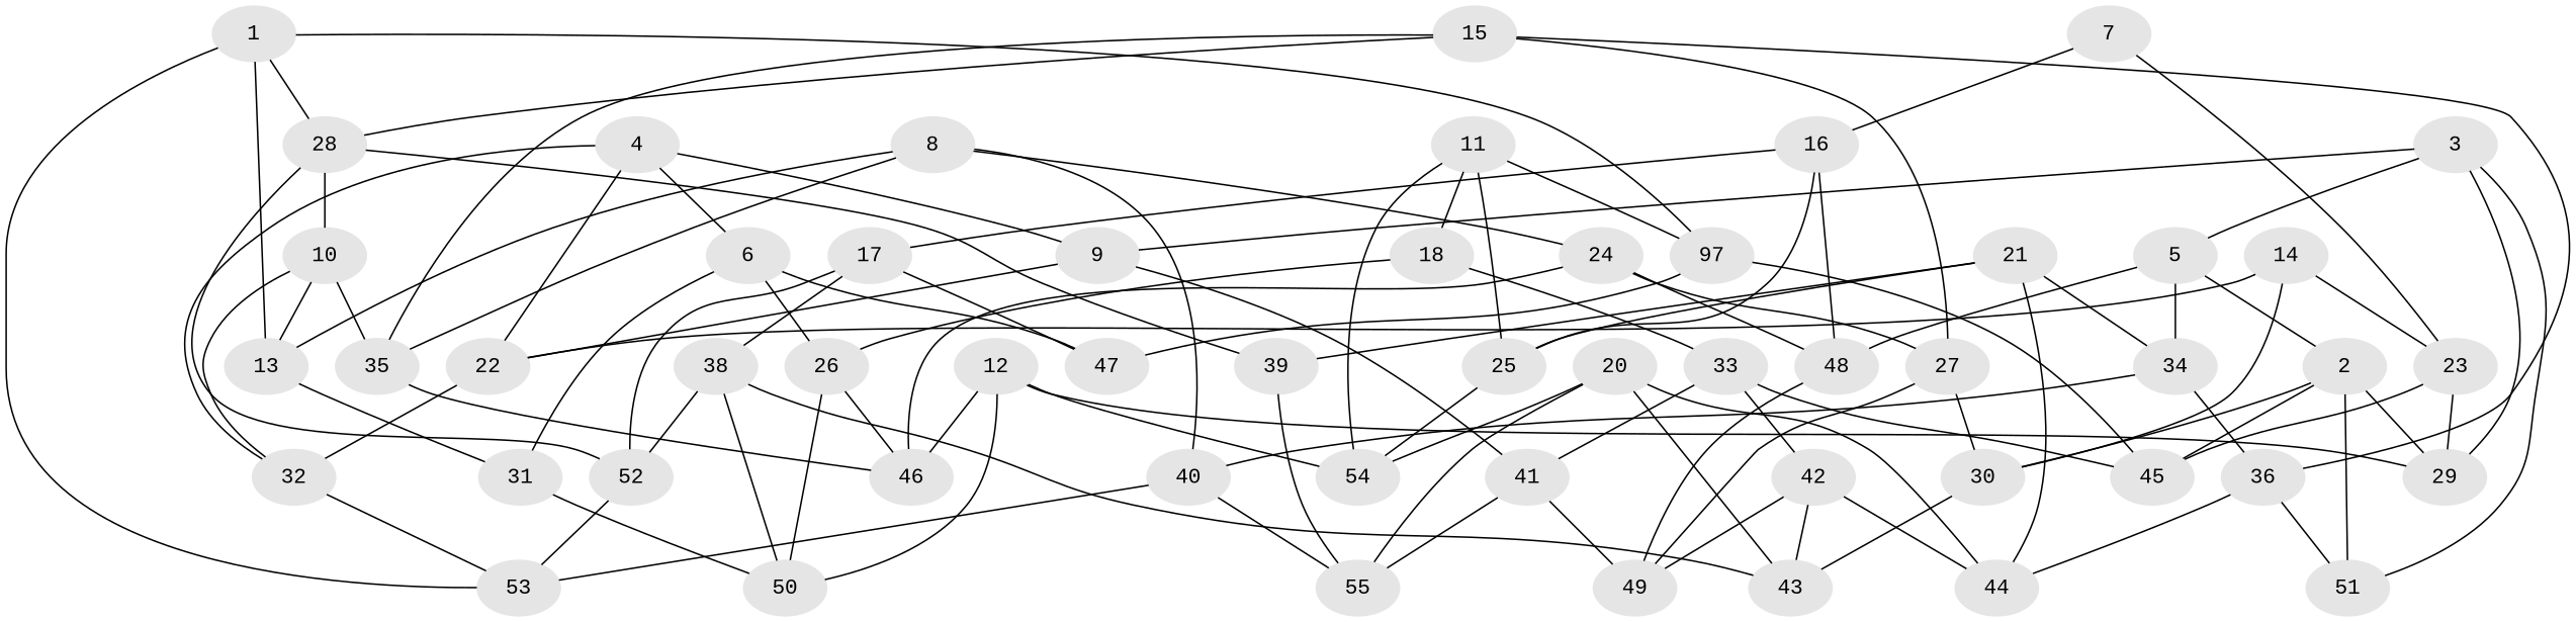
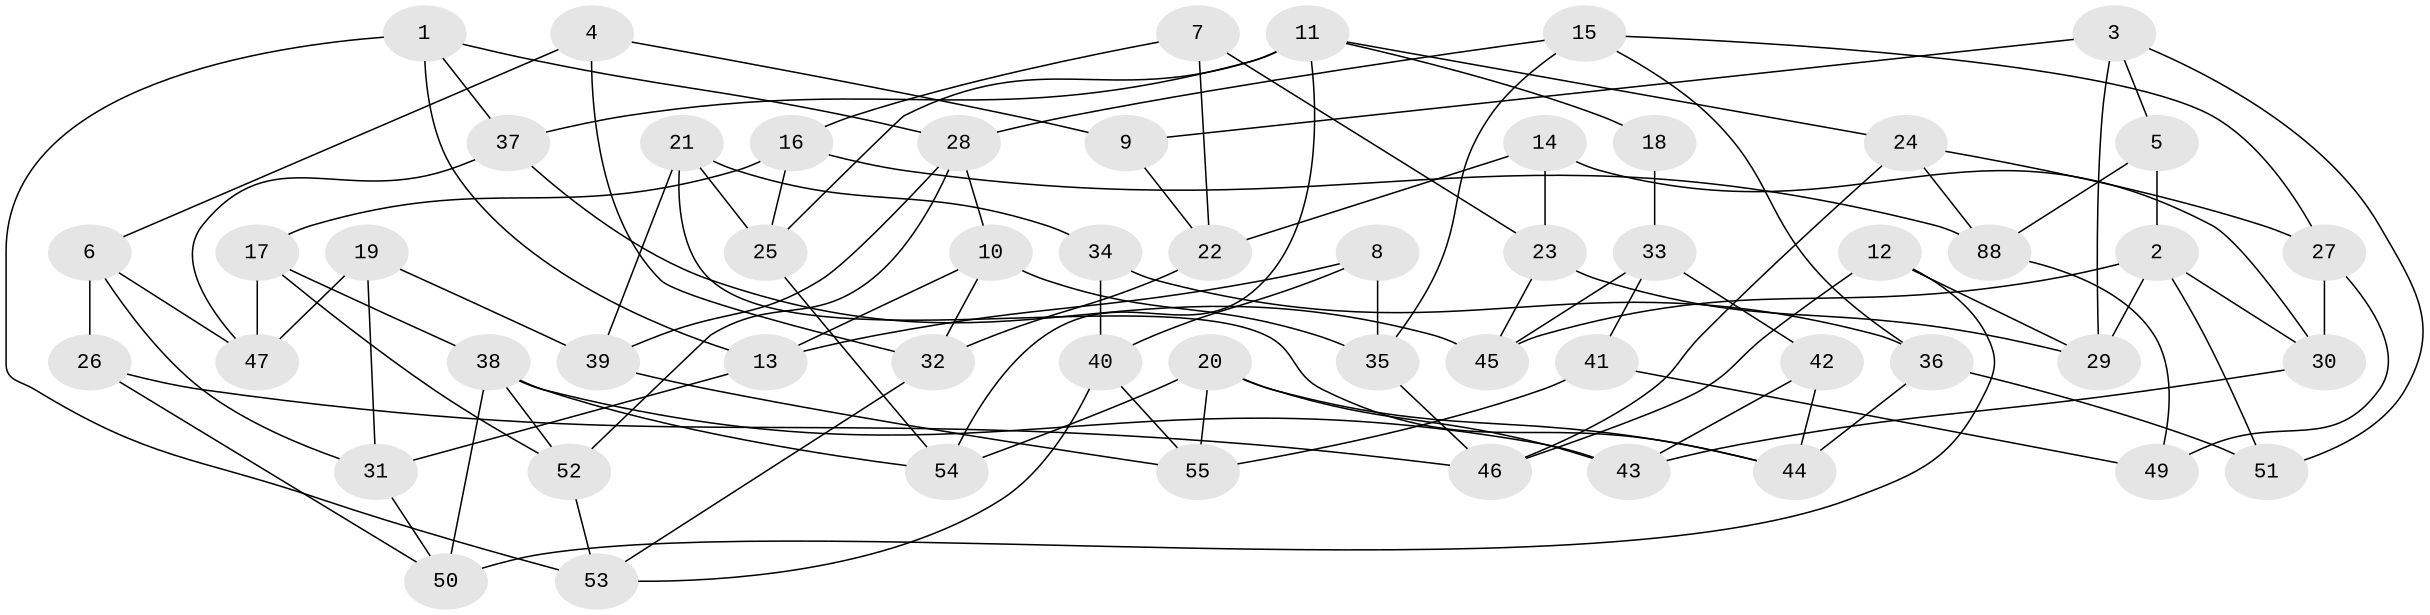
  graph {
    fontname="Liberation Mono"
    node [color=gray90 fontname="Liberation Mono" style=filled]
    edge [fontname="Liberation Mono"]
    1
    13
    28
-   37 [label=97]
+   37
    53
    31
    10
    52
    39
    45
    47
    2
    29
    30
    51
    43
    3
    5
    9
    34
-   48
+   48 [label=88]
    22
    41
    4
    6
    32
    26
+   19
    14
    23
    40
    36
    49
    46
    50
    7
    16
    35
    25
    17
    8
    24
    27
    55
    11
    18
    54
    33
    12
    15
    44
    38
    42
    20
    21
    1 -- 13
    1 -- 28
    1 -- 37
    1 -- 53
    13 -- 31
    28 -- 10
    28 -- 52
    28 -- 39
    37 -- 45
    37 -- 47
    31 -- 50
    10 -- 13
    10 -- 32
    10 -- 35
    52 -- 53
    39 -- 55
    2 -- 45
    2 -- 29
    2 -- 30
    2 -- 51
    30 -- 43
    3 -- 29
    3 -- 51
    3 -- 5
    3 -- 9
    5 -- 2
-   5 -- 34
    5 -- 48
    9 -- 22
-   9 -- 41
    34 -- 40
    34 -- 36
    48 -- 49
    22 -- 32
    41 -- 49
    41 -- 55
    4 -- 9
    4 -- 6
    4 -- 32
    6 -- 31
    6 -- 47
    6 -- 26
    32 -- 53
    26 -- 46
    26 -- 50
+   19 -- 31
+   19 -- 39
+   19 -- 47
    14 -- 30
    14 -- 22
    14 -- 23
    23 -- 45
    23 -- 29
    40 -- 53
    40 -- 55
    36 -- 51
    36 -- 44
-   4 -- 22
+   7 -- 22
    7 -- 23
    7 -- 16
    16 -- 48
    16 -- 25
    16 -- 17
    35 -- 46
    25 -- 54
    17 -- 52
    17 -- 47
    17 -- 38
    8 -- 13
    8 -- 40
    8 -- 35
-   8 -- 24
+   11 -- 24
    24 -- 48
    24 -- 46
    24 -- 27
    27 -- 30
    27 -- 49
    11 -- 37
    11 -- 25
    11 -- 18
    11 -- 54
-   18 -- 26
    18 -- 33
    33 -- 45
    33 -- 41
    33 -- 42
    12 -- 29
    12 -- 46
    12 -- 50
-   12 -- 54
+   38 -- 54
    15 -- 28
    15 -- 36
    15 -- 35
    15 -- 27
    38 -- 52
    38 -- 43
    38 -- 50
    42 -- 43
-   42 -- 49
    42 -- 44
    20 -- 43
    20 -- 55
    20 -- 54
    20 -- 44
    21 -- 39
    21 -- 34
    21 -- 25
    21 -- 44
  }
